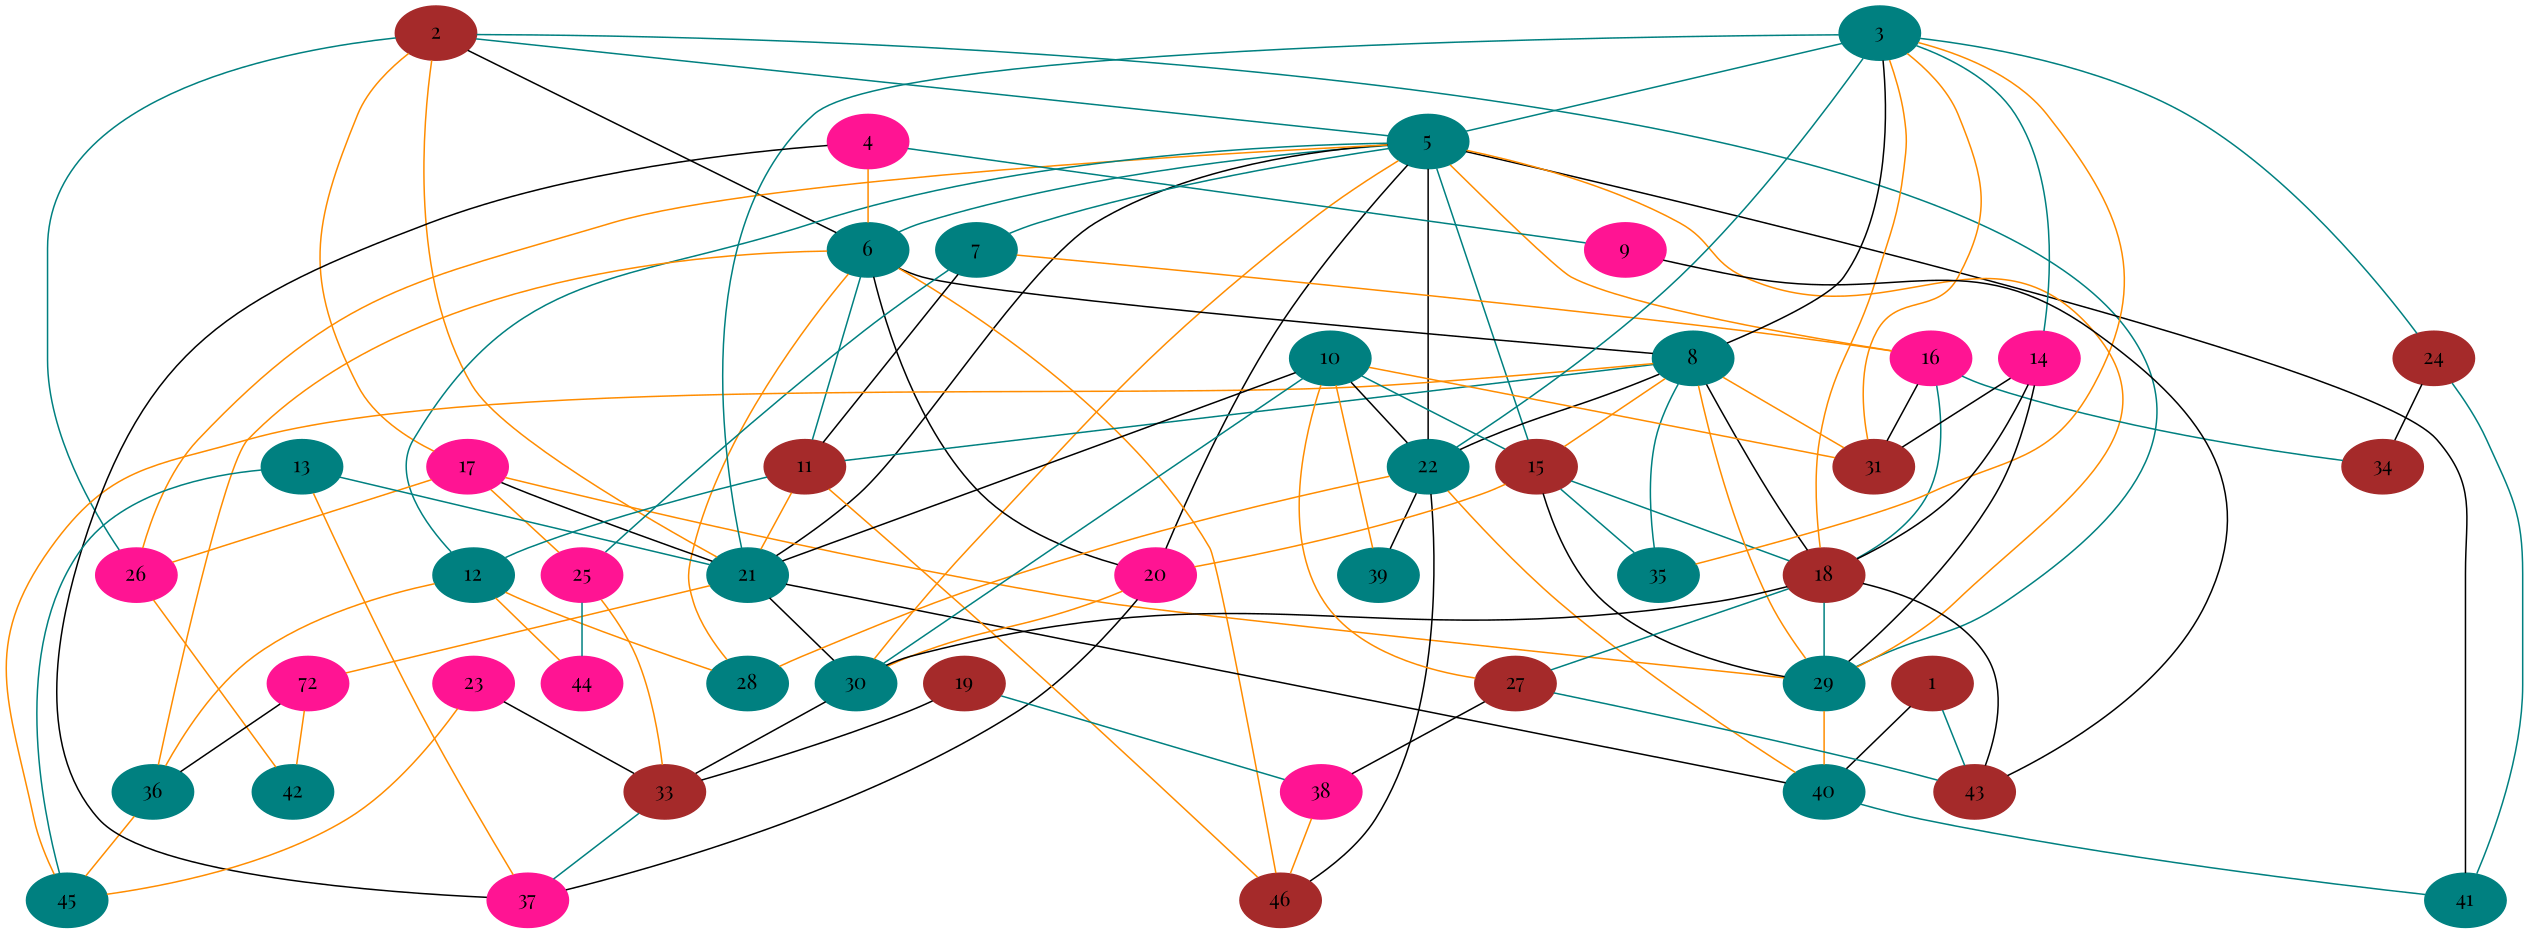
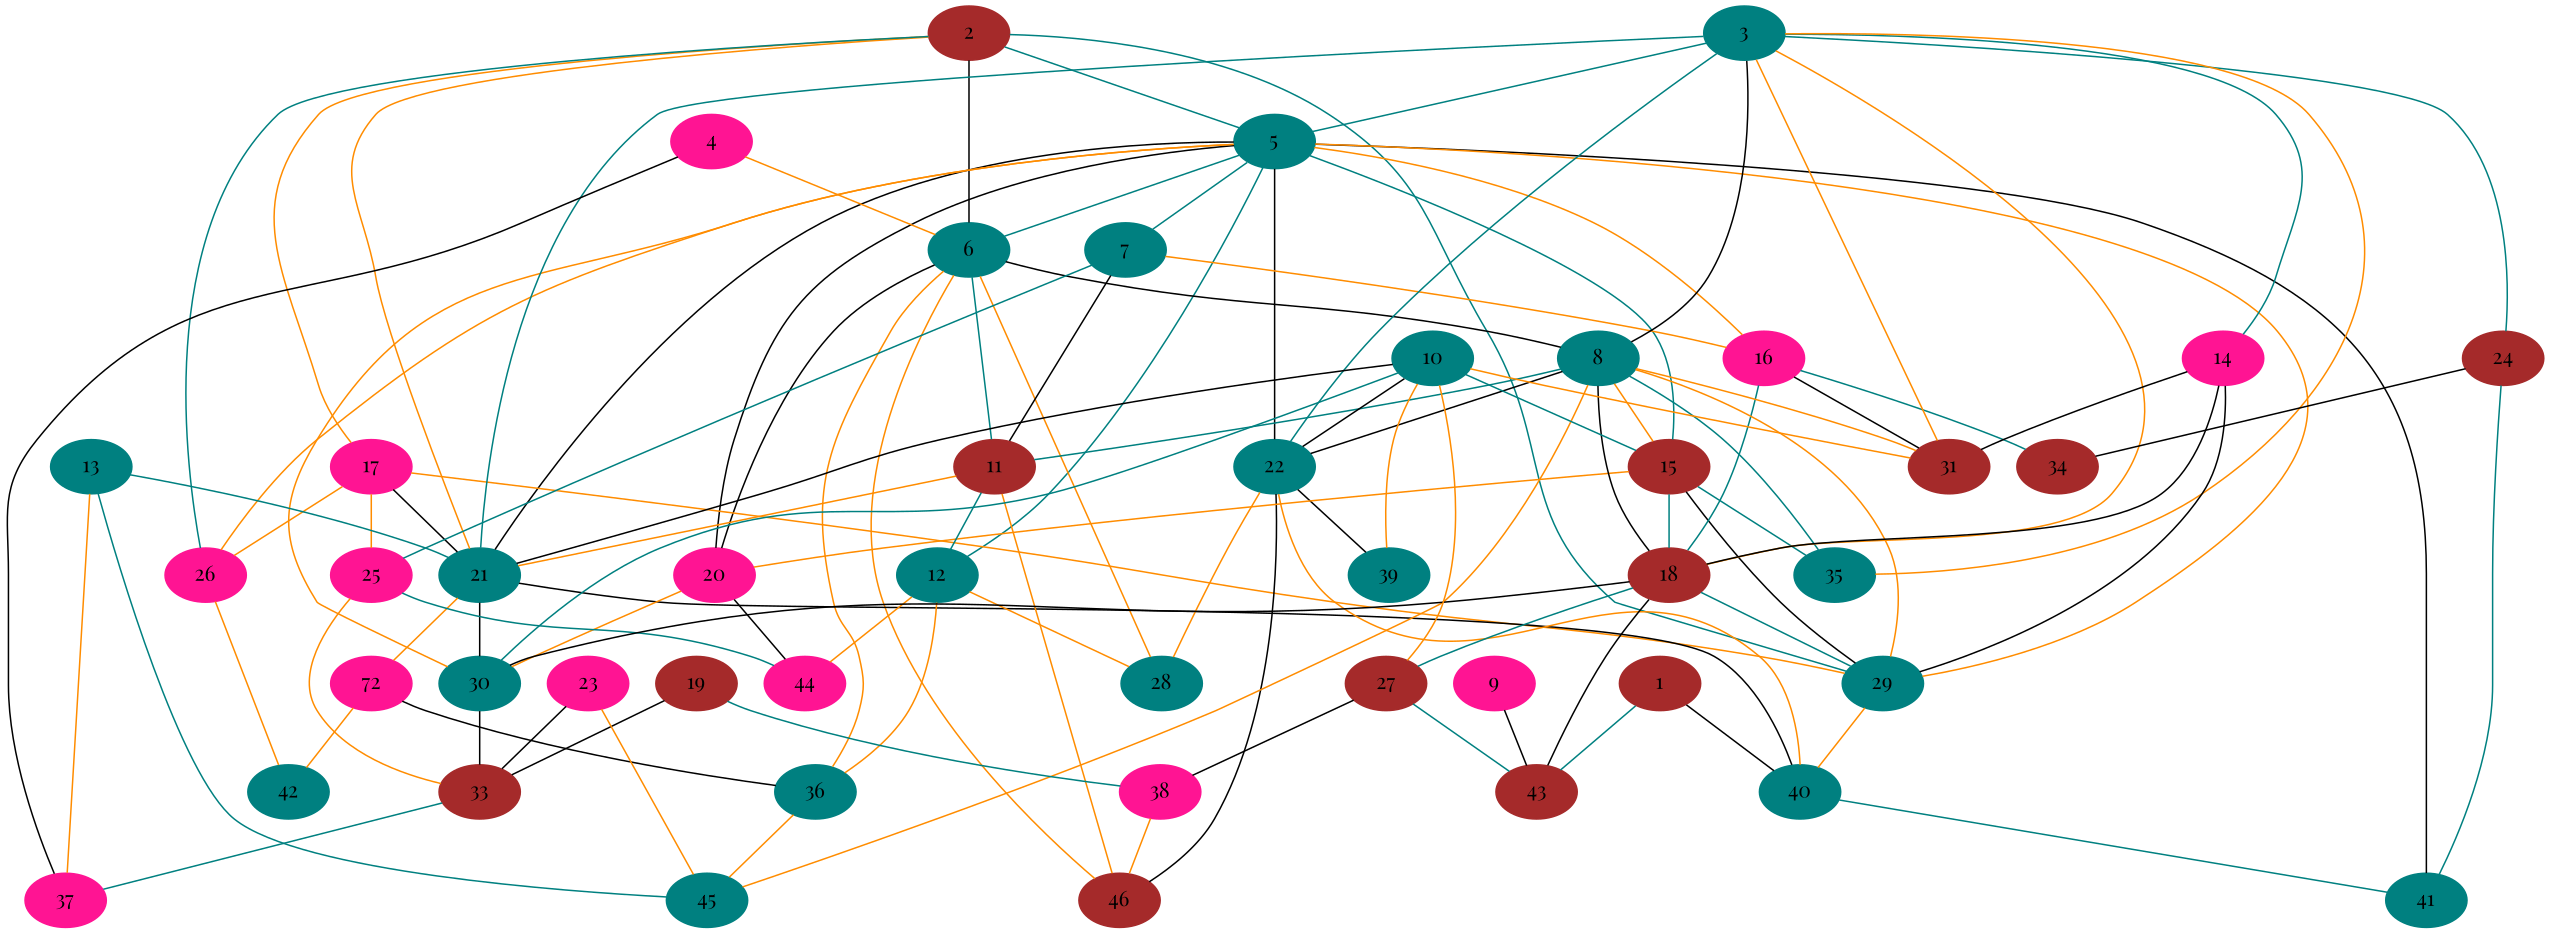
  graph {
    fontname="Playfair Display"
    node [color=teal fontname="Playfair Display" style=filled]
    edge [color=darkorange fontname="Playfair Display" weight=1.0]
    1 [color=brown]
    40
    43 [color=brown]
    41
    2 [color=brown]
    5
    6
    17 [color=deeppink]
    21
    26 [color=deeppink]
    29
    22
    7
    12
    15 [color=brown]
    16 [color=deeppink]
    20 [color=deeppink]
    30
    8
    11 [color=brown]
    28
    36
    46 [color=brown]
    25 [color=deeppink]
    n25 [color=deeppink label=72]
    42
    3
    14 [color=deeppink]
    18 [color=brown]
    24 [color=brown]
    31 [color=brown]
    35
    45
    27 [color=brown]
    39
    34 [color=brown]
    4 [color=deeppink]
    9 [color=deeppink]
    37 [color=deeppink]
    44 [color=deeppink]
    33 [color=brown]
    10
    38 [color=deeppink]
    13
    19 [color=brown]
    23 [color=deeppink]
    1 -- 40 [color=black]
    1 -- 43 [color=teal]
    40 -- 41 [color=teal]
    2 -- 5 [color=teal]
    2 -- 6 [color=black]
    2 -- 17
    2 -- 21
    2 -- 26 [color=teal]
    2 -- 29 [color=teal weight=2.0]
    5 -- 41 [color=black weight=2.0]
    5 -- 6 [color=teal weight=2.0]
    5 -- 21 [color=black]
    5 -- 26
    5 -- 29 [weight=2.0]
    5 -- 22 [color=black weight=7.0]
    5 -- 7 [color=teal]
    5 -- 12 [color=teal]
    5 -- 15 [color=teal]
    5 -- 16
    5 -- 20 [color=black]
    5 -- 30
    6 -- 20 [color=black weight=2.0]
    6 -- 8 [color=black]
    6 -- 11 [color=teal]
    6 -- 28
    6 -- 36
    6 -- 46
    17 -- 21 [color=black weight=2.0]
    17 -- 26
    17 -- 29
    17 -- 25
    21 -- 40 [color=black]
    21 -- 30 [color=black weight=2.0]
    21 -- n25 [weight=2.0]
    26 -- 42
    29 -- 40
    22 -- 40
    22 -- 28 [weight=2.0]
    22 -- 46 [color=black]
    22 -- 39 [color=black]
    7 -- 16
    7 -- 11 [color=black]
    7 -- 25 [color=teal]
    12 -- 28
    12 -- 36
    12 -- 44
    15 -- 29 [color=black]
    15 -- 20 [weight=2.0]
    15 -- 18 [color=teal]
    15 -- 35 [color=teal]
    16 -- 18 [color=teal weight=2.0]
    16 -- 31 [color=black]
    16 -- 34 [color=teal]
    20 -- 30
-   20 -- 37 [color=black]
+   20 -- 44 [color=black]
    30 -- 33 [color=black]
    8 -- 29
    8 -- 22 [color=black]
    8 -- 15
    8 -- 11 [color=teal]
    8 -- 18 [color=black]
    8 -- 31
    8 -- 35 [color=teal]
    8 -- 45
    11 -- 21
    11 -- 12 [color=teal]
    11 -- 46
    36 -- 45
    25 -- 44 [color=teal]
    25 -- 33
    n25 -- 36 [color=black]
    n25 -- 42
    3 -- 5 [color=teal weight=2.0]
    3 -- 21 [color=teal]
    3 -- 22 [color=teal]
    3 -- 8 [color=black weight=2.0]
    3 -- 14 [color=teal]
    3 -- 18
    3 -- 24 [color=teal]
    3 -- 31
    3 -- 35
    14 -- 29 [color=black]
    14 -- 18 [color=black]
    14 -- 31 [color=black]
    18 -- 43 [color=black]
    18 -- 29 [color=teal]
    18 -- 30 [color=black weight=2.0]
    18 -- 27 [color=teal]
    24 -- 41 [color=teal]
    24 -- 34 [color=black]
    27 -- 43 [color=teal]
    27 -- 38 [color=black]
    4 -- 6
-   4 -- 9 [color=teal]
    4 -- 37 [color=black]
    9 -- 43 [color=black]
    33 -- 37 [color=teal]
    10 -- 21 [color=black]
    10 -- 22 [color=black]
    10 -- 15 [color=teal]
    10 -- 30 [color=teal weight=2.0]
    10 -- 31
    10 -- 27
    10 -- 39
    38 -- 46
    13 -- 21 [color=teal]
    13 -- 45 [color=teal]
    13 -- 37
    19 -- 33 [color=black]
    19 -- 38 [color=teal]
    23 -- 45
    23 -- 33 [color=black]
  }
